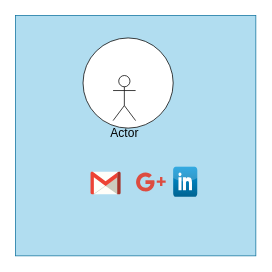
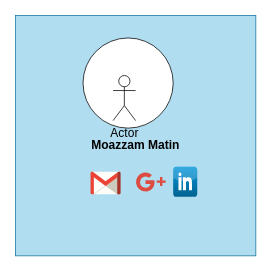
  <mxCell id="0" />
  <mxCell id="1" parent="0" />
  <mxCell id="2" value="" style="whiteSpace=wrap;html=1;aspect=fixed;fillColor=#b1ddf0;strokeColor=#10739e;" vertex="1" parent="1"><mxGeometry x="20" y="20" width="320" height="320" as="geometry" /></mxCell>
  <mxCell id="3" value="" style="ellipse;whiteSpace=wrap;html=1;aspect=fixed;" vertex="1" parent="1"><mxGeometry x="110" y="50" width="120" height="120" as="geometry" /></mxCell>
+ <mxCell id="4" value="&lt;font style=&quot;font-size: 16px;&quot;&gt;&lt;b&gt;Moazzam Matin&lt;/b&gt;&lt;/font&gt;" style="text;html=1;strokeColor=none;fillColor=none;align=center;verticalAlign=middle;whiteSpace=wrap;rounded=0;" vertex="1" parent="1"><mxGeometry x="80" y="177" width="200" height="30" as="geometry" /></mxCell>
  <mxCell id="5" value="" style="dashed=0;outlineConnect=0;html=1;align=center;labelPosition=center;verticalLabelPosition=bottom;verticalAlign=top;shape=mxgraph.weblogos.gmail;fontSize=16;" vertex="1" parent="1"><mxGeometry x="120" y="228" width="40" height="30" as="geometry" /></mxCell>
  <mxCell id="6" value="" style="dashed=0;outlineConnect=0;html=1;align=center;labelPosition=center;verticalLabelPosition=bottom;verticalAlign=top;shape=mxgraph.weblogos.google_plus;fillColor=#DD4C40;strokeColor=none;fontSize=16;" vertex="1" parent="1"><mxGeometry x="180" y="228" width="40" height="27" as="geometry" /></mxCell>
  <mxCell id="7" value="" style="dashed=0;outlineConnect=0;html=1;align=center;labelPosition=center;verticalLabelPosition=bottom;verticalAlign=top;shape=mxgraph.webicons.linkedin;fillColor=#0095DB;gradientColor=#006391;fontSize=16;" vertex="1" parent="1"><mxGeometry x="230" y="221.5" width="32" height="40" as="geometry" /></mxCell>
  <mxCell id="8" value="Actor" style="shape=umlActor;verticalLabelPosition=bottom;verticalAlign=top;html=1;outlineConnect=0;fontSize=16;" vertex="1" parent="1"><mxGeometry x="150" y="100" width="30" height="60" as="geometry" /></mxCell>
